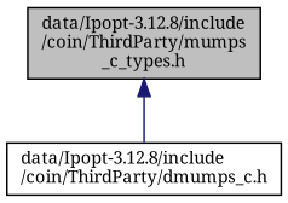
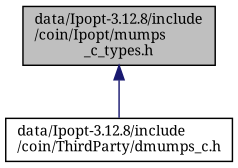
  digraph {
    fontname="Noto Serif"
    node [color=black fontname="Noto Serif" fontsize=10 shape=record style=filled]
-   n1 [fillcolor=grey75 fontcolor=black height=0.2 label="data/Ipopt-3.12.8/include\l/coin/ThirdParty/mumps\l_c_types.h" width=0.4]
+   n1 [fillcolor=grey75 fontcolor=black height=0.2 label="data/Ipopt-3.12.8/include\l/coin/Ipopt/mumps\l_c_types.h" width=0.4]
    n2 [fillcolor=white height=0.2 label="data/Ipopt-3.12.8/include\l/coin/ThirdParty/dmumps_c.h" width=0.4]
    n1 -> n2 [color=midnightblue dir=back fontname="Noto Serif" fontsize=10 labelfontname=Helvetica labelfontsize=10 style=solid]
  }
